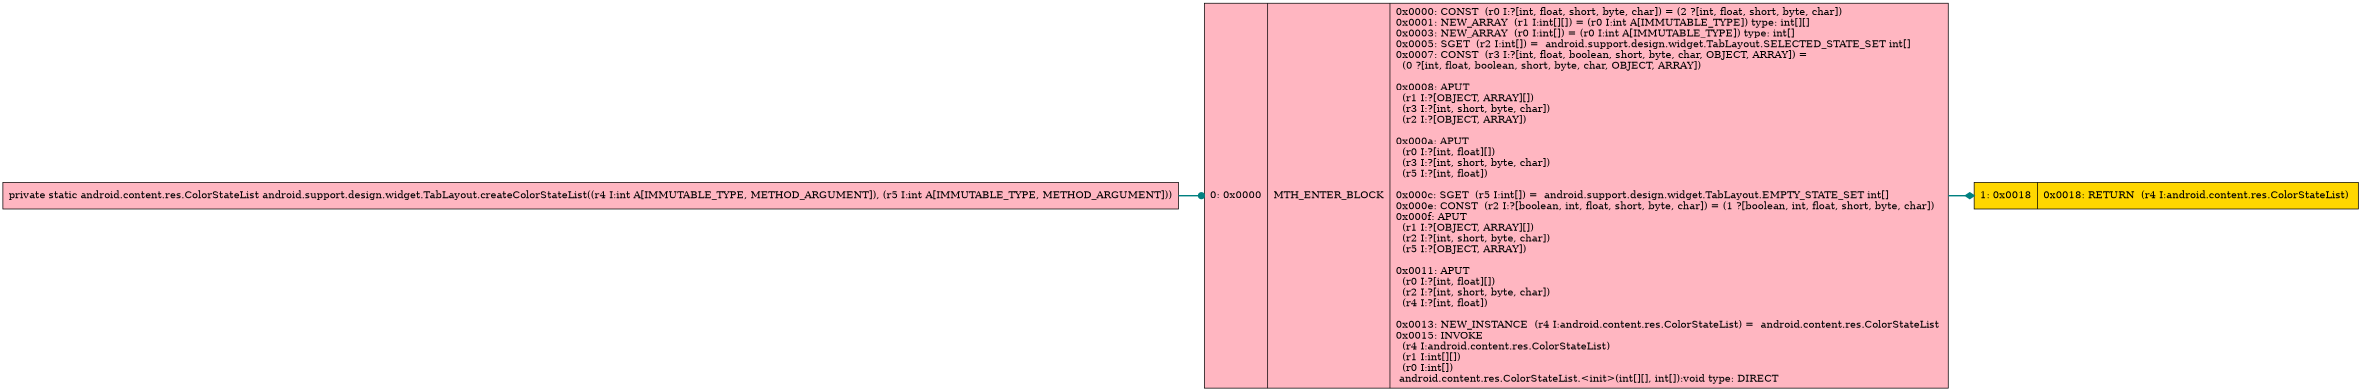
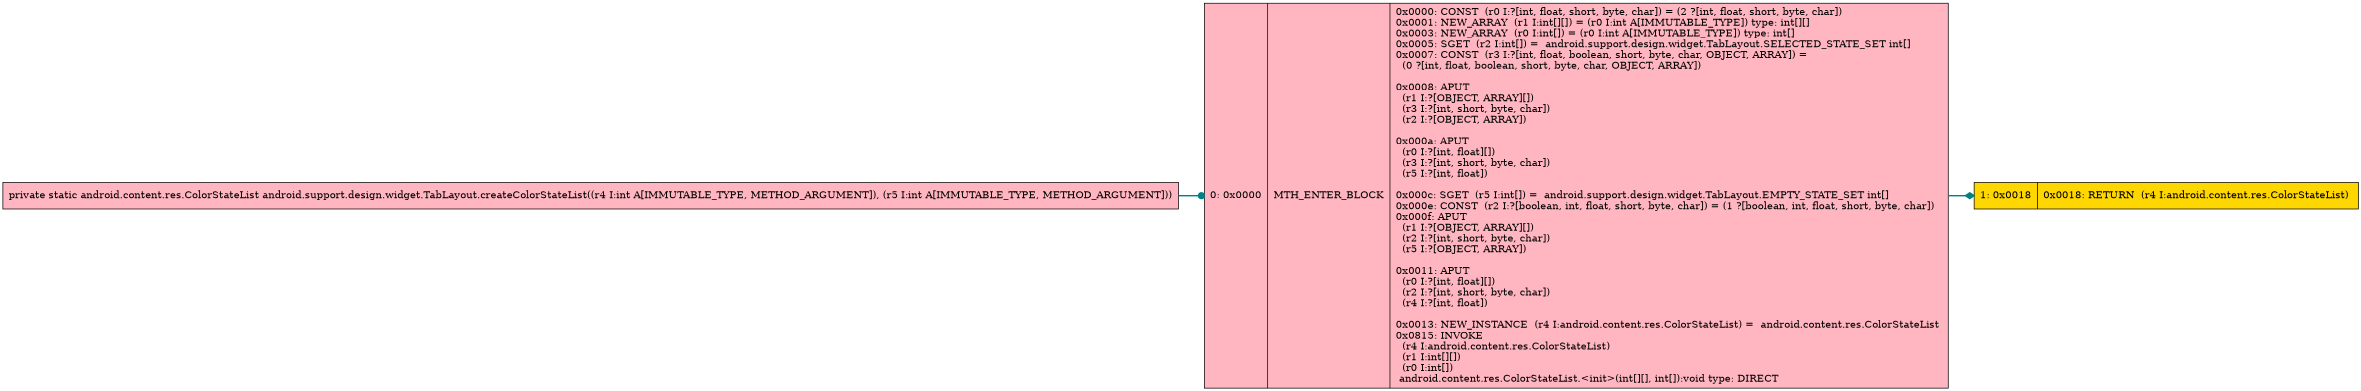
  digraph {
    rankdir=LR
    node [shape=record style=filled fillcolor=lightpink]
    edge [color=teal style=bold]
-   n1 [label="{0\:\ 0x0000|MTH_ENTER_BLOCK\l|0x0000: CONST  (r0 I:?[int, float, short, byte, char]) = (2 ?[int, float, short, byte, char]) \l0x0001: NEW_ARRAY  (r1 I:int[][]) = (r0 I:int A[IMMUTABLE_TYPE]) type: int[][] \l0x0003: NEW_ARRAY  (r0 I:int[]) = (r0 I:int A[IMMUTABLE_TYPE]) type: int[] \l0x0005: SGET  (r2 I:int[]) =  android.support.design.widget.TabLayout.SELECTED_STATE_SET int[] \l0x0007: CONST  (r3 I:?[int, float, boolean, short, byte, char, OBJECT, ARRAY]) = \l  (0 ?[int, float, boolean, short, byte, char, OBJECT, ARRAY])\l \l0x0008: APUT  \l  (r1 I:?[OBJECT, ARRAY][])\l  (r3 I:?[int, short, byte, char])\l  (r2 I:?[OBJECT, ARRAY])\l \l0x000a: APUT  \l  (r0 I:?[int, float][])\l  (r3 I:?[int, short, byte, char])\l  (r5 I:?[int, float])\l \l0x000c: SGET  (r5 I:int[]) =  android.support.design.widget.TabLayout.EMPTY_STATE_SET int[] \l0x000e: CONST  (r2 I:?[boolean, int, float, short, byte, char]) = (1 ?[boolean, int, float, short, byte, char]) \l0x000f: APUT  \l  (r1 I:?[OBJECT, ARRAY][])\l  (r2 I:?[int, short, byte, char])\l  (r5 I:?[OBJECT, ARRAY])\l \l0x0011: APUT  \l  (r0 I:?[int, float][])\l  (r2 I:?[int, short, byte, char])\l  (r4 I:?[int, float])\l \l0x0013: NEW_INSTANCE  (r4 I:android.content.res.ColorStateList) =  android.content.res.ColorStateList \l0x0015: INVOKE  \l  (r4 I:android.content.res.ColorStateList)\l  (r1 I:int[][])\l  (r0 I:int[])\l android.content.res.ColorStateList.\<init\>(int[][], int[]):void type: DIRECT \l}"]
+   n1 [label="{0\:\ 0x0000|MTH_ENTER_BLOCK\l|0x0000: CONST  (r0 I:?[int, float, short, byte, char]) = (2 ?[int, float, short, byte, char]) \l0x0001: NEW_ARRAY  (r1 I:int[][]) = (r0 I:int A[IMMUTABLE_TYPE]) type: int[][] \l0x0003: NEW_ARRAY  (r0 I:int[]) = (r0 I:int A[IMMUTABLE_TYPE]) type: int[] \l0x0005: SGET  (r2 I:int[]) =  android.support.design.widget.TabLayout.SELECTED_STATE_SET int[] \l0x0007: CONST  (r3 I:?[int, float, boolean, short, byte, char, OBJECT, ARRAY]) = \l  (0 ?[int, float, boolean, short, byte, char, OBJECT, ARRAY])\l \l0x0008: APUT  \l  (r1 I:?[OBJECT, ARRAY][])\l  (r3 I:?[int, short, byte, char])\l  (r2 I:?[OBJECT, ARRAY])\l \l0x000a: APUT  \l  (r0 I:?[int, float][])\l  (r3 I:?[int, short, byte, char])\l  (r5 I:?[int, float])\l \l0x000c: SGET  (r5 I:int[]) =  android.support.design.widget.TabLayout.EMPTY_STATE_SET int[] \l0x000e: CONST  (r2 I:?[boolean, int, float, short, byte, char]) = (1 ?[boolean, int, float, short, byte, char]) \l0x000f: APUT  \l  (r1 I:?[OBJECT, ARRAY][])\l  (r2 I:?[int, short, byte, char])\l  (r5 I:?[OBJECT, ARRAY])\l \l0x0011: APUT  \l  (r0 I:?[int, float][])\l  (r2 I:?[int, short, byte, char])\l  (r4 I:?[int, float])\l \l0x0013: NEW_INSTANCE  (r4 I:android.content.res.ColorStateList) =  android.content.res.ColorStateList \l0x0815: INVOKE  \l  (r4 I:android.content.res.ColorStateList)\l  (r1 I:int[][])\l  (r0 I:int[])\l android.content.res.ColorStateList.\<init\>(int[][], int[]):void type: DIRECT \l}"]
    n2 [label="{1\:\ 0x0018|0x0018: RETURN  (r4 I:android.content.res.ColorStateList) \l}" fillcolor=gold]
    n3 [label="{private static android.content.res.ColorStateList android.support.design.widget.TabLayout.createColorStateList((r4 I:int A[IMMUTABLE_TYPE, METHOD_ARGUMENT]), (r5 I:int A[IMMUTABLE_TYPE, METHOD_ARGUMENT])) }"]
    n1 -> n2 [arrowhead=diamond]
    n3 -> n1 [arrowhead=dot]
  }
